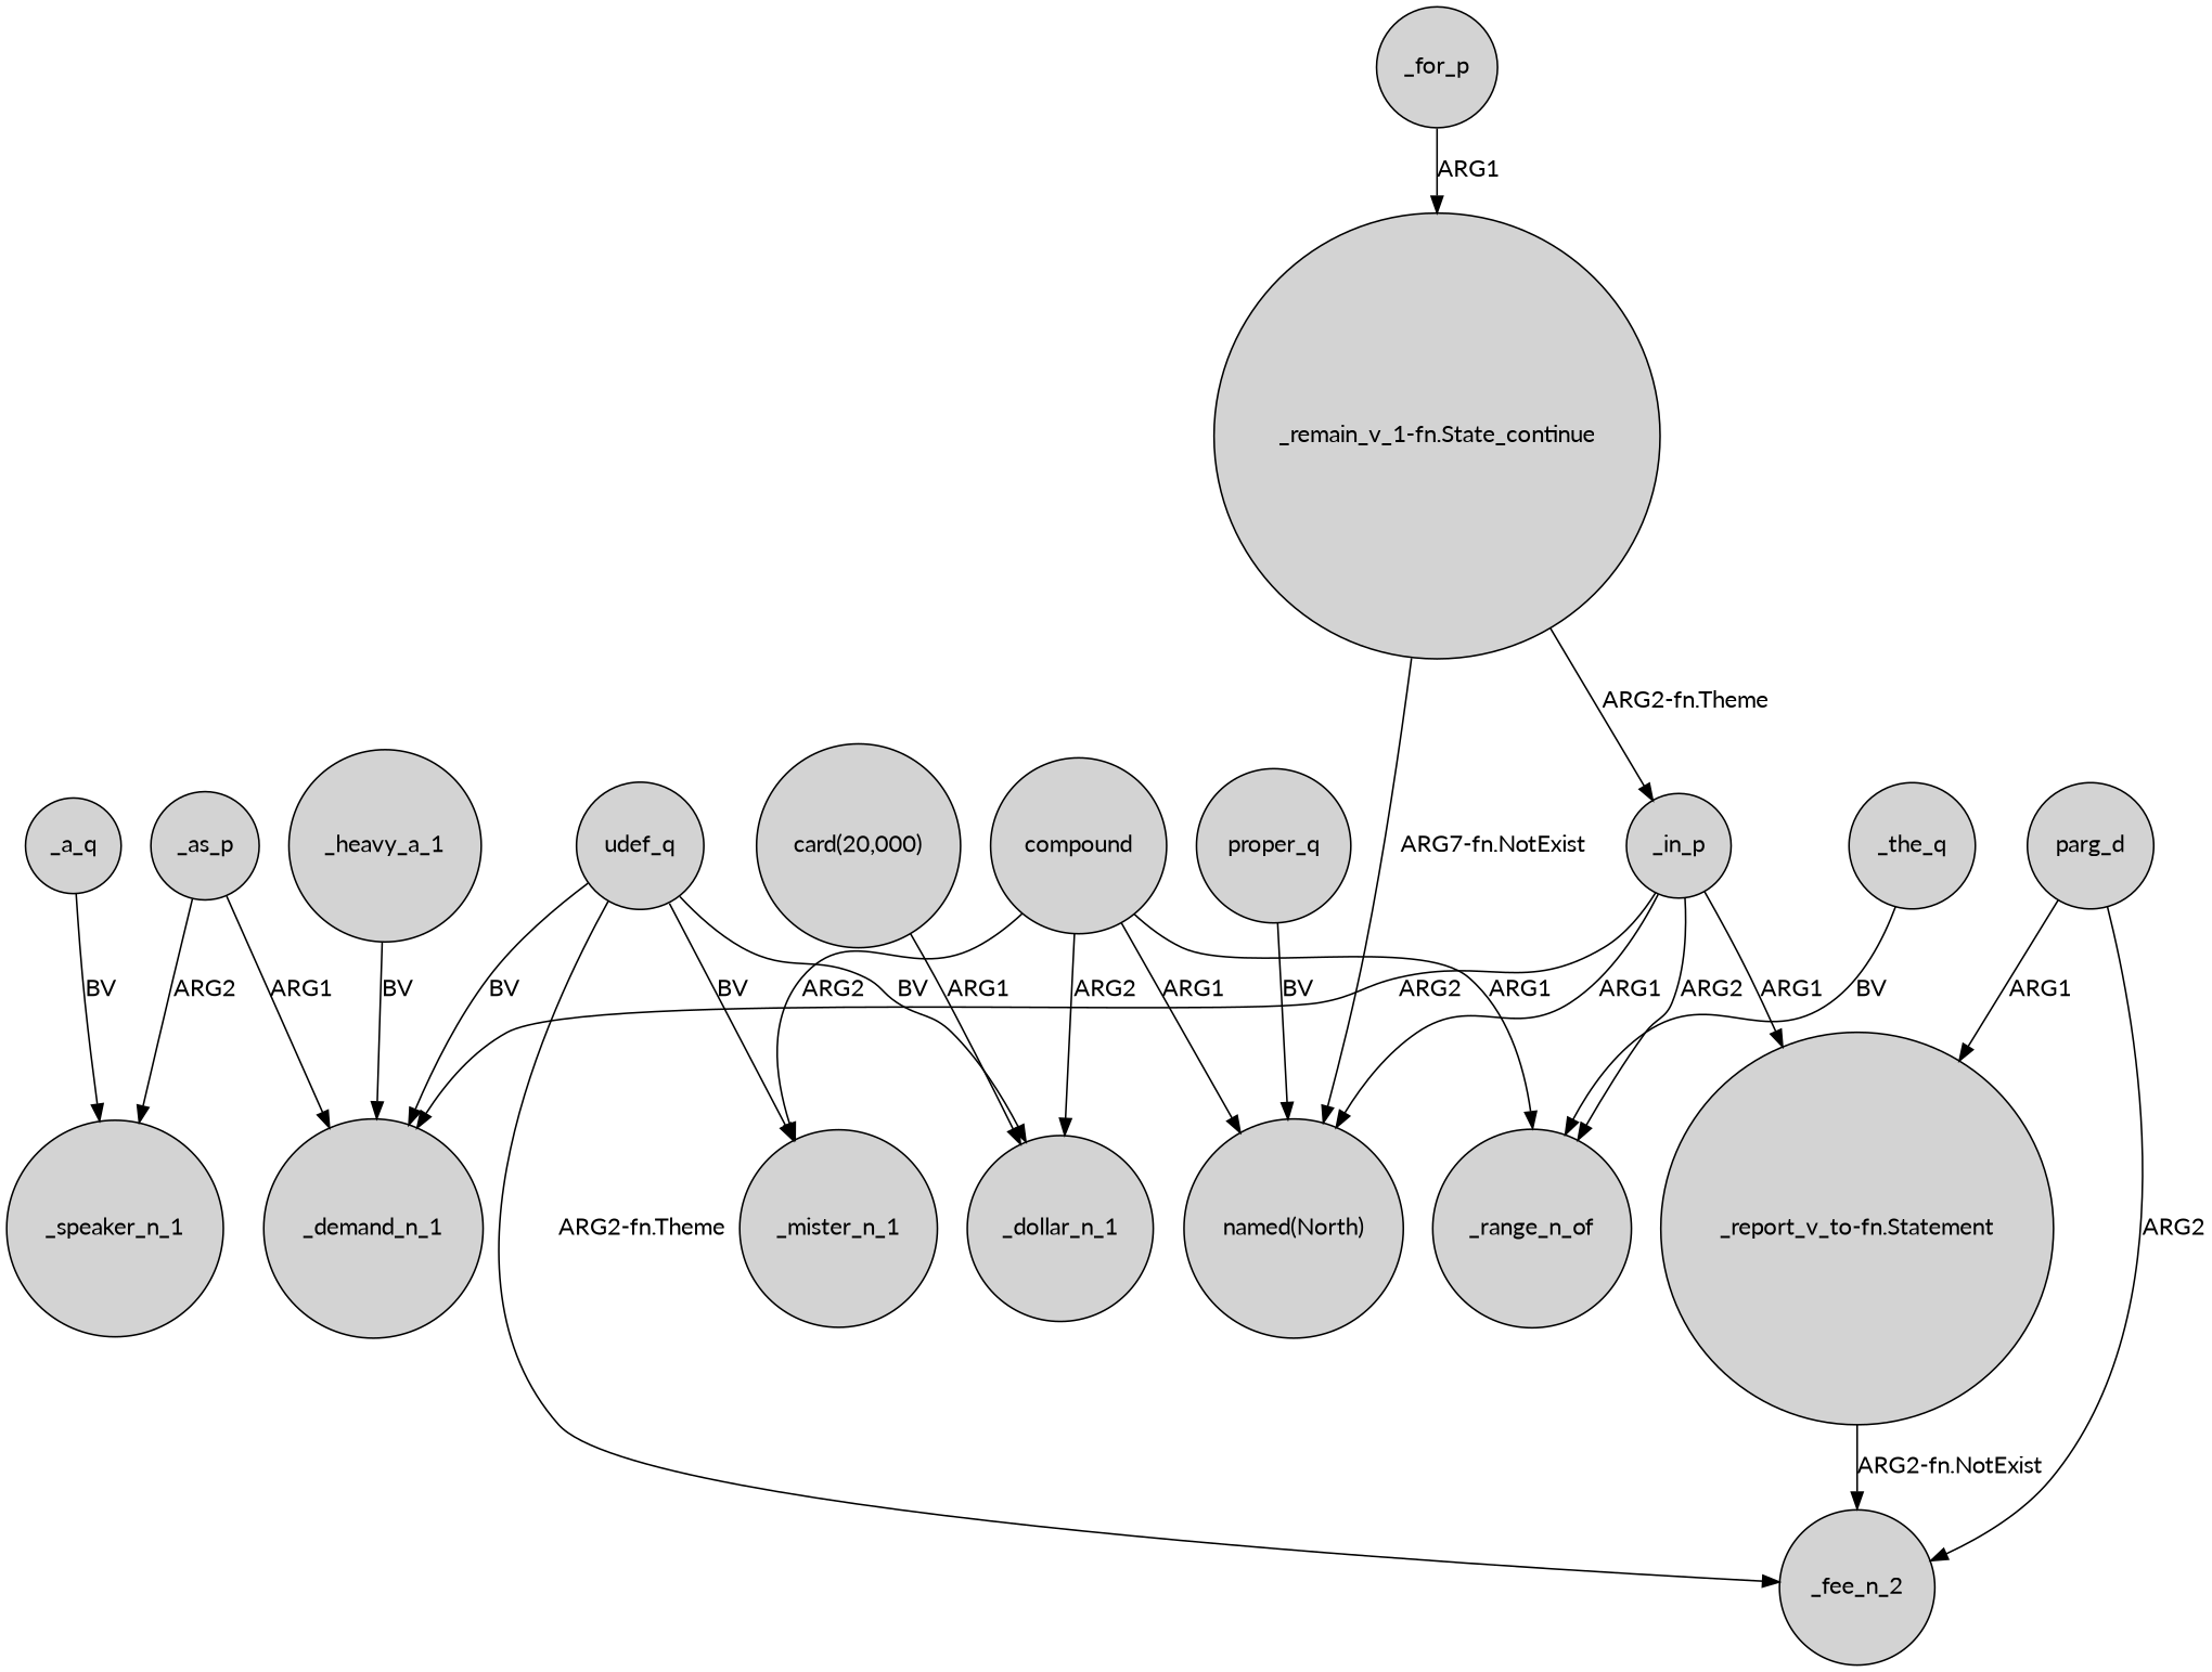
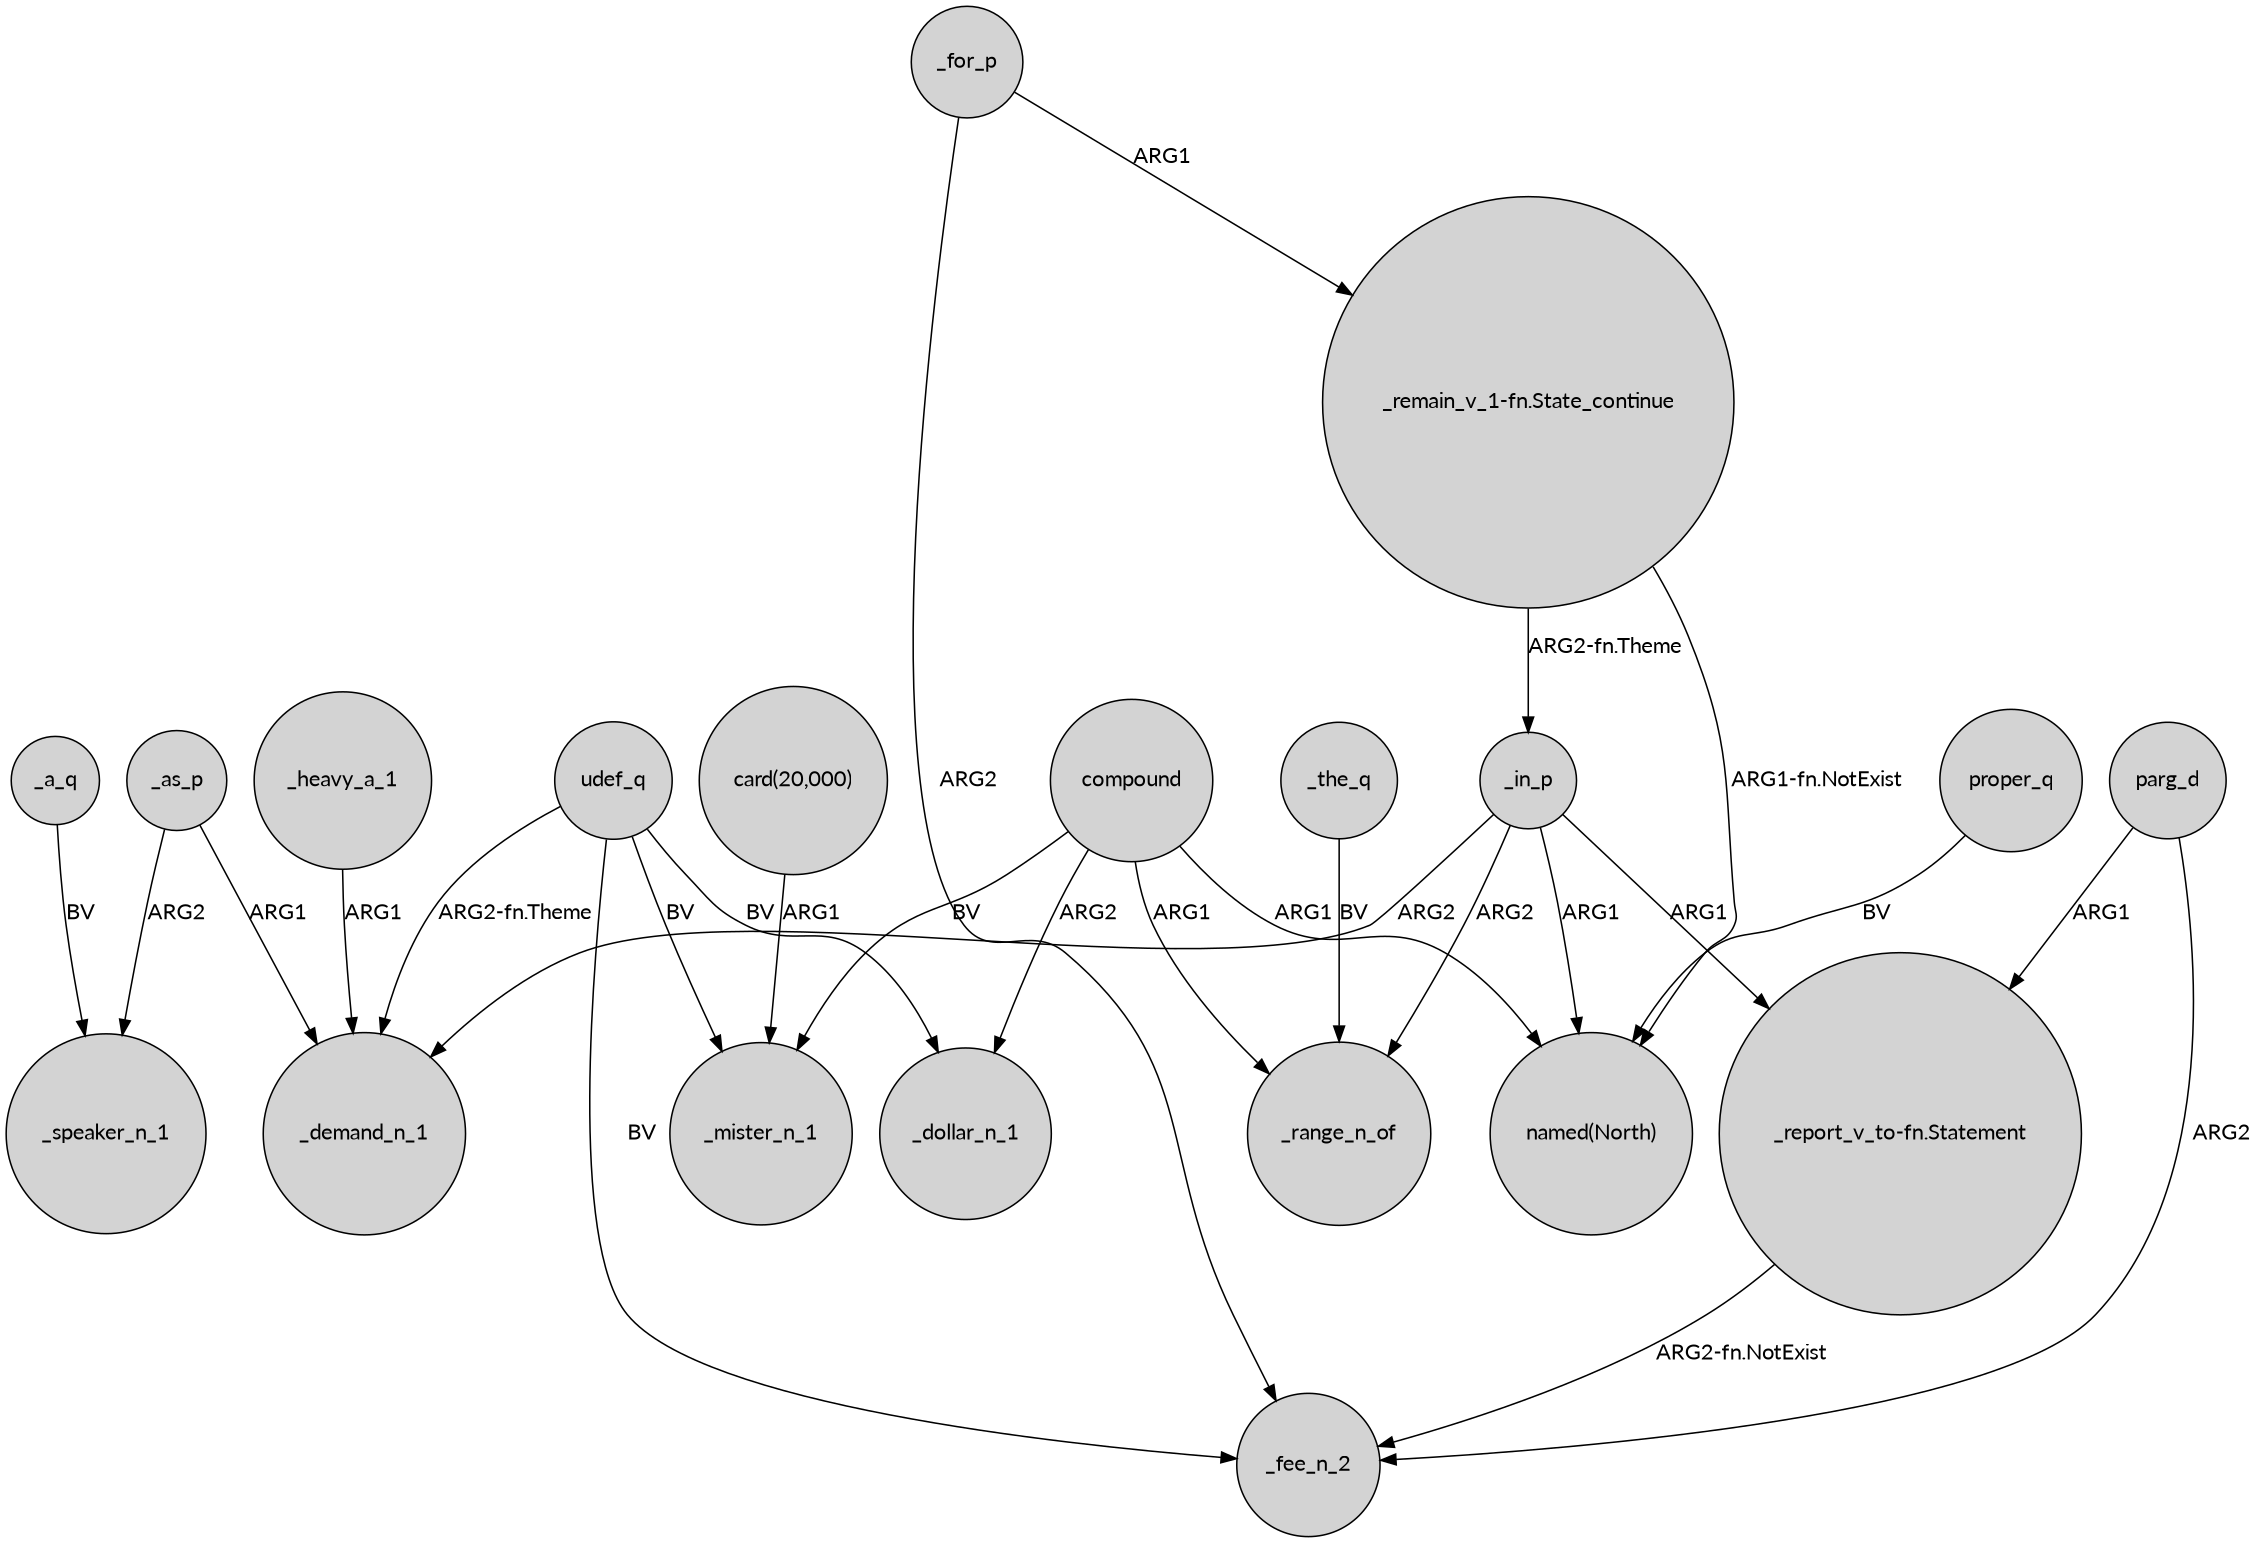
  digraph {
    fontname=Lato
    node [fontname=Lato shape=circle style=filled]
    edge [fontname=Lato]
    n1 [label=_fee_n_2]
    "_report_v_to-fn.Statement"
    _as_p
    _speaker_n_1
    _demand_n_1
    proper_q
    "named(North)"
    udef_q
    _mister_n_1
    _dollar_n_1
    compound
    _range_n_of
    _for_p
    "_remain_v_1-fn.State_continue"
    _in_p
    "card(20,000)"
    _a_q
    parg_d
    _the_q
    _heavy_a_1
    "_report_v_to-fn.Statement" -> n1 [label="ARG2-fn.NotExist"]
    _as_p -> _speaker_n_1 [label=ARG2]
    _as_p -> _demand_n_1 [label=ARG1]
    proper_q -> "named(North)" [label=BV]
-   udef_q -> n1 [label="ARG2-fn.Theme"]
-   udef_q -> _demand_n_1 [label=BV]
+   udef_q -> n1 [label=BV]
+   udef_q -> _demand_n_1 [label="ARG2-fn.Theme"]
    udef_q -> _mister_n_1 [label=BV]
    udef_q -> _dollar_n_1 [label=BV]
    compound -> "named(North)" [label=ARG1]
-   compound -> _mister_n_1 [label=ARG2]
+   compound -> _mister_n_1 [label=BV]
    compound -> _dollar_n_1 [label=ARG2]
    compound -> _range_n_of [label=ARG1]
+   _for_p -> n1 [label=ARG2]
    _for_p -> "_remain_v_1-fn.State_continue" [label=ARG1]
-   "_remain_v_1-fn.State_continue" -> "named(North)" [label="ARG7-fn.NotExist"]
+   "_remain_v_1-fn.State_continue" -> "named(North)" [label="ARG1-fn.NotExist"]
    "_remain_v_1-fn.State_continue" -> _in_p [label="ARG2-fn.Theme"]
    _in_p -> "_report_v_to-fn.Statement" [label=ARG1]
    _in_p -> _demand_n_1 [label=ARG2]
    _in_p -> "named(North)" [label=ARG1]
    _in_p -> _range_n_of [label=ARG2]
-   "card(20,000)" -> _dollar_n_1 [label=ARG1]
+   "card(20,000)" -> _mister_n_1 [label=ARG1]
    _a_q -> _speaker_n_1 [label=BV]
    parg_d -> n1 [label=ARG2]
    parg_d -> "_report_v_to-fn.Statement" [label=ARG1]
    _the_q -> _range_n_of [label=BV]
-   _heavy_a_1 -> _demand_n_1 [label=BV]
+   _heavy_a_1 -> _demand_n_1 [label=ARG1]
  }
